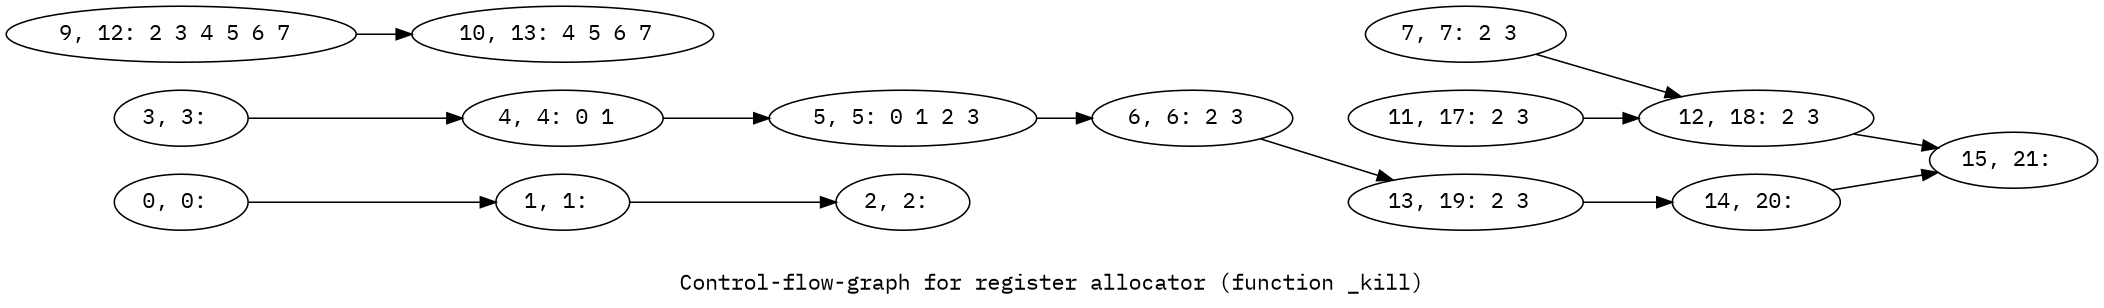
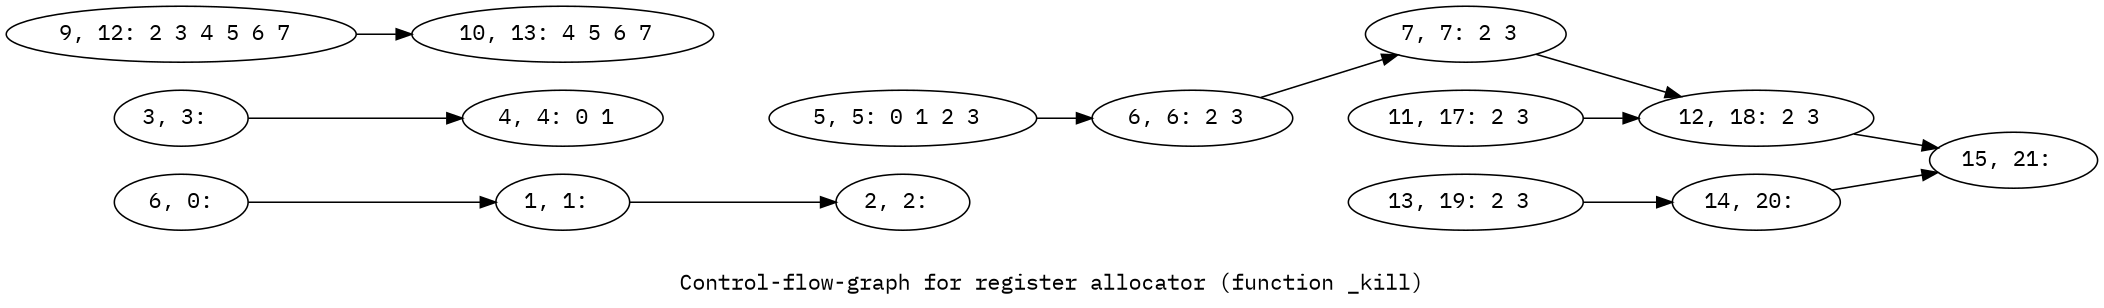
  digraph {
    fontname="IBM Plex Mono"
    label="Control-flow-graph for register allocator (function _kill)"
    rankdir=LR
    node [fontname="IBM Plex Mono"]
    edge [fontname="IBM Plex Mono"]
-   n1 [label="0, 0: "]
+   n1 [label="6, 0:"]
    n2 [label="1, 1: "]
    n3 [label="2, 2: "]
    n4 [label="3, 3: "]
    n5 [label="4, 4: 0 1 "]
    n6 [label="5, 5: 0 1 2 3 "]
    n7 [label="6, 6: 2 3 "]
    n8 [label="7, 7: 2 3 "]
    n9 [label="12, 18: 2 3 "]
    n10 [label="15, 21: "]
    n11 [label="9, 12: 2 3 4 5 6 7 "]
    n12 [label="10, 13: 4 5 6 7 "]
    n13 [label="11, 17: 2 3 "]
    n14 [label="13, 19: 2 3 "]
    n15 [label="14, 20: "]
    n1 -> n2
    n2 -> n3
    n4 -> n5
-   n5 -> n6
    n6 -> n7
-   n7 -> n14
+   n7 -> n8
    n8 -> n9
    n9 -> n10
    n11 -> n12
    n13 -> n9
    n14 -> n15
    n15 -> n10
  }
